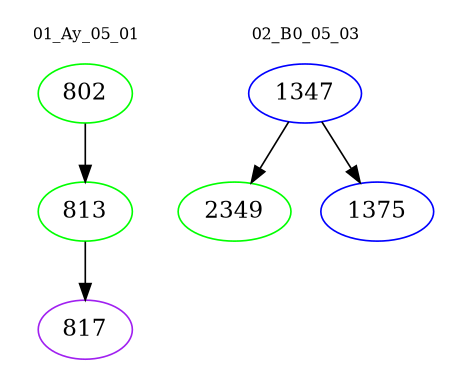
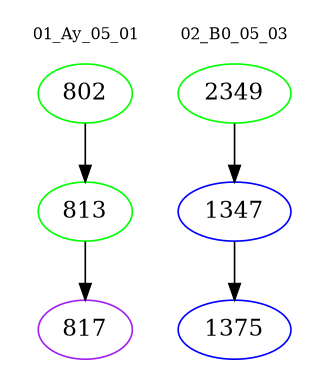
  digraph {
    node [color=green]
    edge [color=black]
    n1 [label=802]
    n2 [label=813]
    n3 [color=purple label=817]
    n4 [label=2349]
    n5 [color=blue label=1347]
    n6 [color=blue label=1375]
    subgraph cluster_1 {
      color=white
      fontsize=10
      label="01_Ay_05_01"
      n1
      n2
      n3
    }
    subgraph cluster_2 {
      color=white
      fontsize=10
      label="02_B0_05_03"
      n4
      n5
      n6
    }
    n1 -> n2
    n2 -> n3
-   n5 -> n4
+   n4 -> n5
    n5 -> n6
  }
